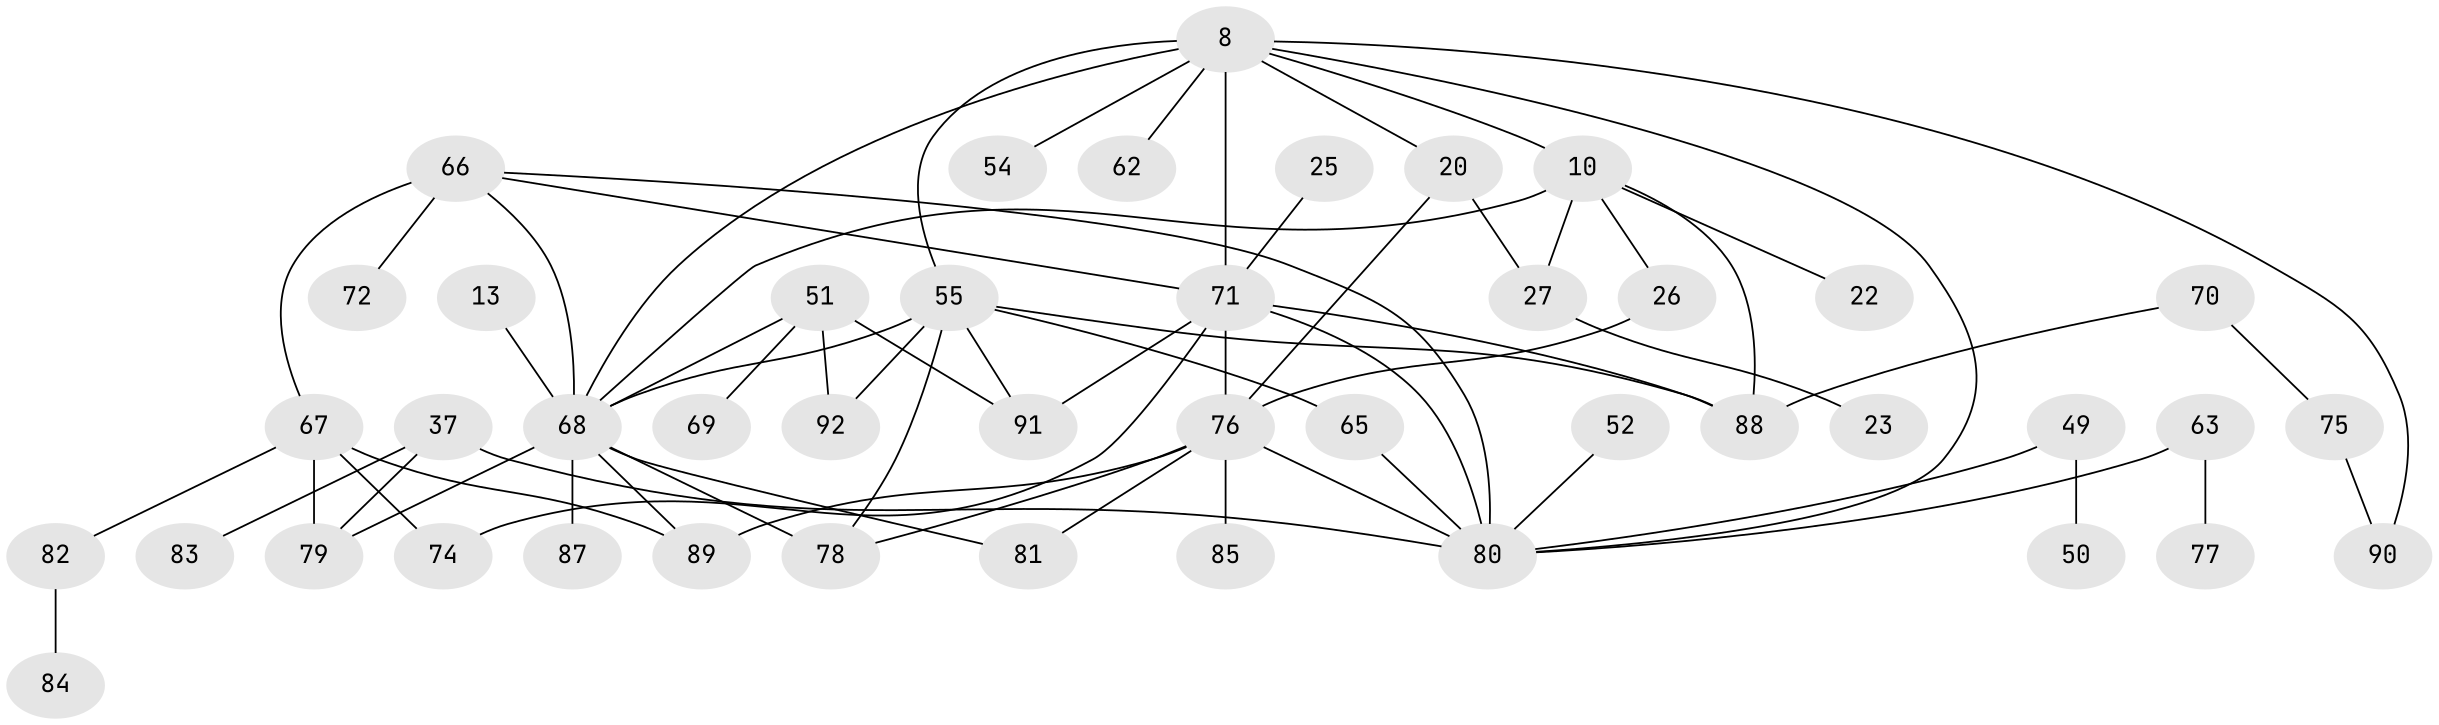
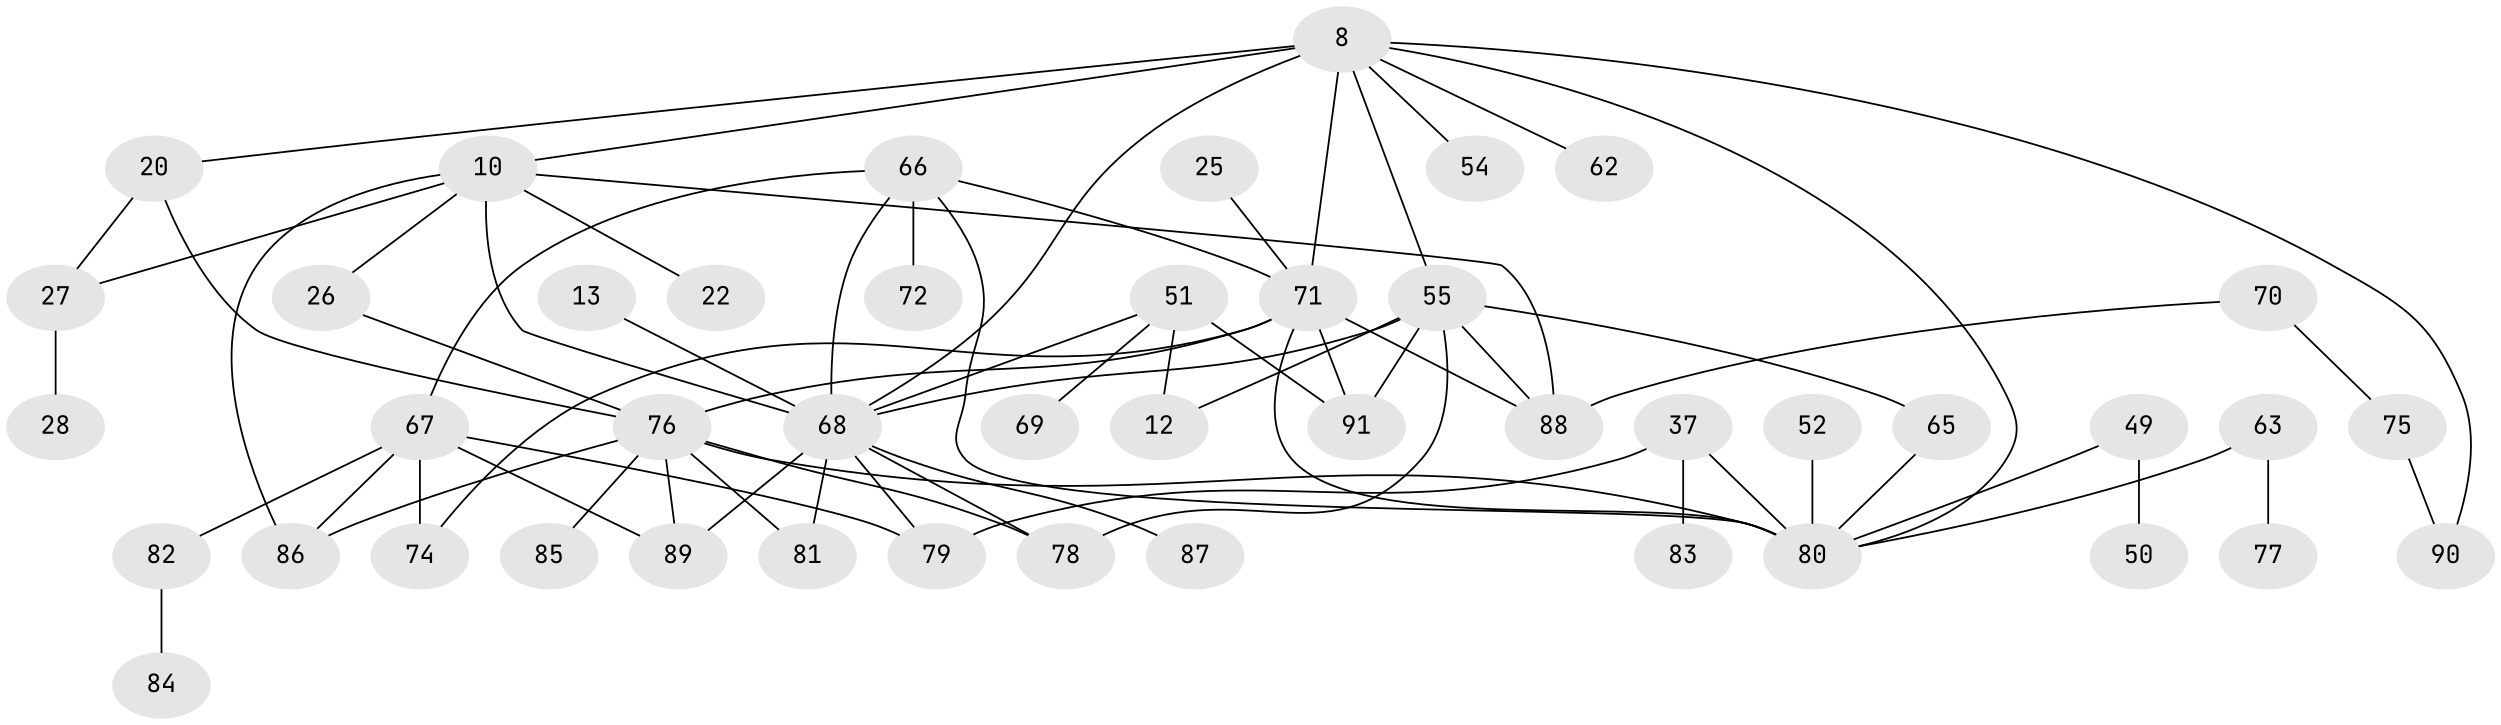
  graph {
    fontname="JetBrains Mono"
    node [color=gray90 fontname="JetBrains Mono" style=filled]
    edge [fontname="JetBrains Mono"]
    8 [super="+5"]
    10 [super="+2"]
    20 [super="+12"]
    54
    55 [super="+37+35"]
    62
    68 [super="+42+44+3"]
    71 [super="+9+38+61"]
    80 [super="+24+31+43+45+59"]
    90
    22
    n12 [label=27 super="+11+21"]
    26
+   86 [super="+34+41"]
    88 [super="+48"]
    76 [super="+60+58"]
    91 [super="+64"]
-   92
+   92 [label=12]
    65
    78 [super="+30+46"]
    79 [super="+73"]
    89
    81
    87
    74
-   28 [label=23]
+   28
    13
    85
    25
    49
    50
    51 [super="+32+39"]
    69
    52
    n35 [label=37]
    83
    63
    77
    66 [super="+29"]
    67 [super="+56"]
    72
    82
    84
    70
    75
    8 -- 10 [weight=2]
    8 -- 20
    8 -- 54
    8 -- 55 [weight=2]
    8 -- 62
    8 -- 68
    8 -- 71 [weight=2]
    8 -- 80
    8 -- 90
    10 -- 68 [weight=2]
    10 -- 22
    10 -- n12 [weight=2]
    10 -- 26
+   10 -- 86
    10 -- 88
    20 -- n12
    20 -- 76 [weight=3]
    55 -- 68
    55 -- 88
    55 -- 91
    55 -- 92
    55 -- 65
    55 -- 78
    68 -- 78 [weight=3]
    68 -- 79
    68 -- 89 [weight=2]
    68 -- 81
    68 -- 87
    71 -- 80 [weight=2]
    71 -- 88
    71 -- 76 [weight=3]
    71 -- 91
    71 -- 74
    n12 -- 28
    26 -- 76
    76 -- 80
+   76 -- 86 [weight=2]
    76 -- 78
    76 -- 89
    76 -- 81
    76 -- 85
    65 -- 80
    13 -- 68
    25 -- 71
    49 -- 80
    49 -- 50
    51 -- 68 [weight=2]
    51 -- 91
    51 -- 92
    51 -- 69
    52 -- 80 [weight=2]
    n35 -- 80 [weight=2]
    n35 -- 79
    n35 -- 83
    63 -- 80
    63 -- 77
    66 -- 68
    66 -- 71
    66 -- 80
    66 -- 67
    66 -- 72 [weight=2]
+   67 -- 86 [weight=2]
    67 -- 79 [weight=2]
    67 -- 89
    67 -- 74
    67 -- 82
    82 -- 84
    70 -- 88
    70 -- 75
    75 -- 90
  }
